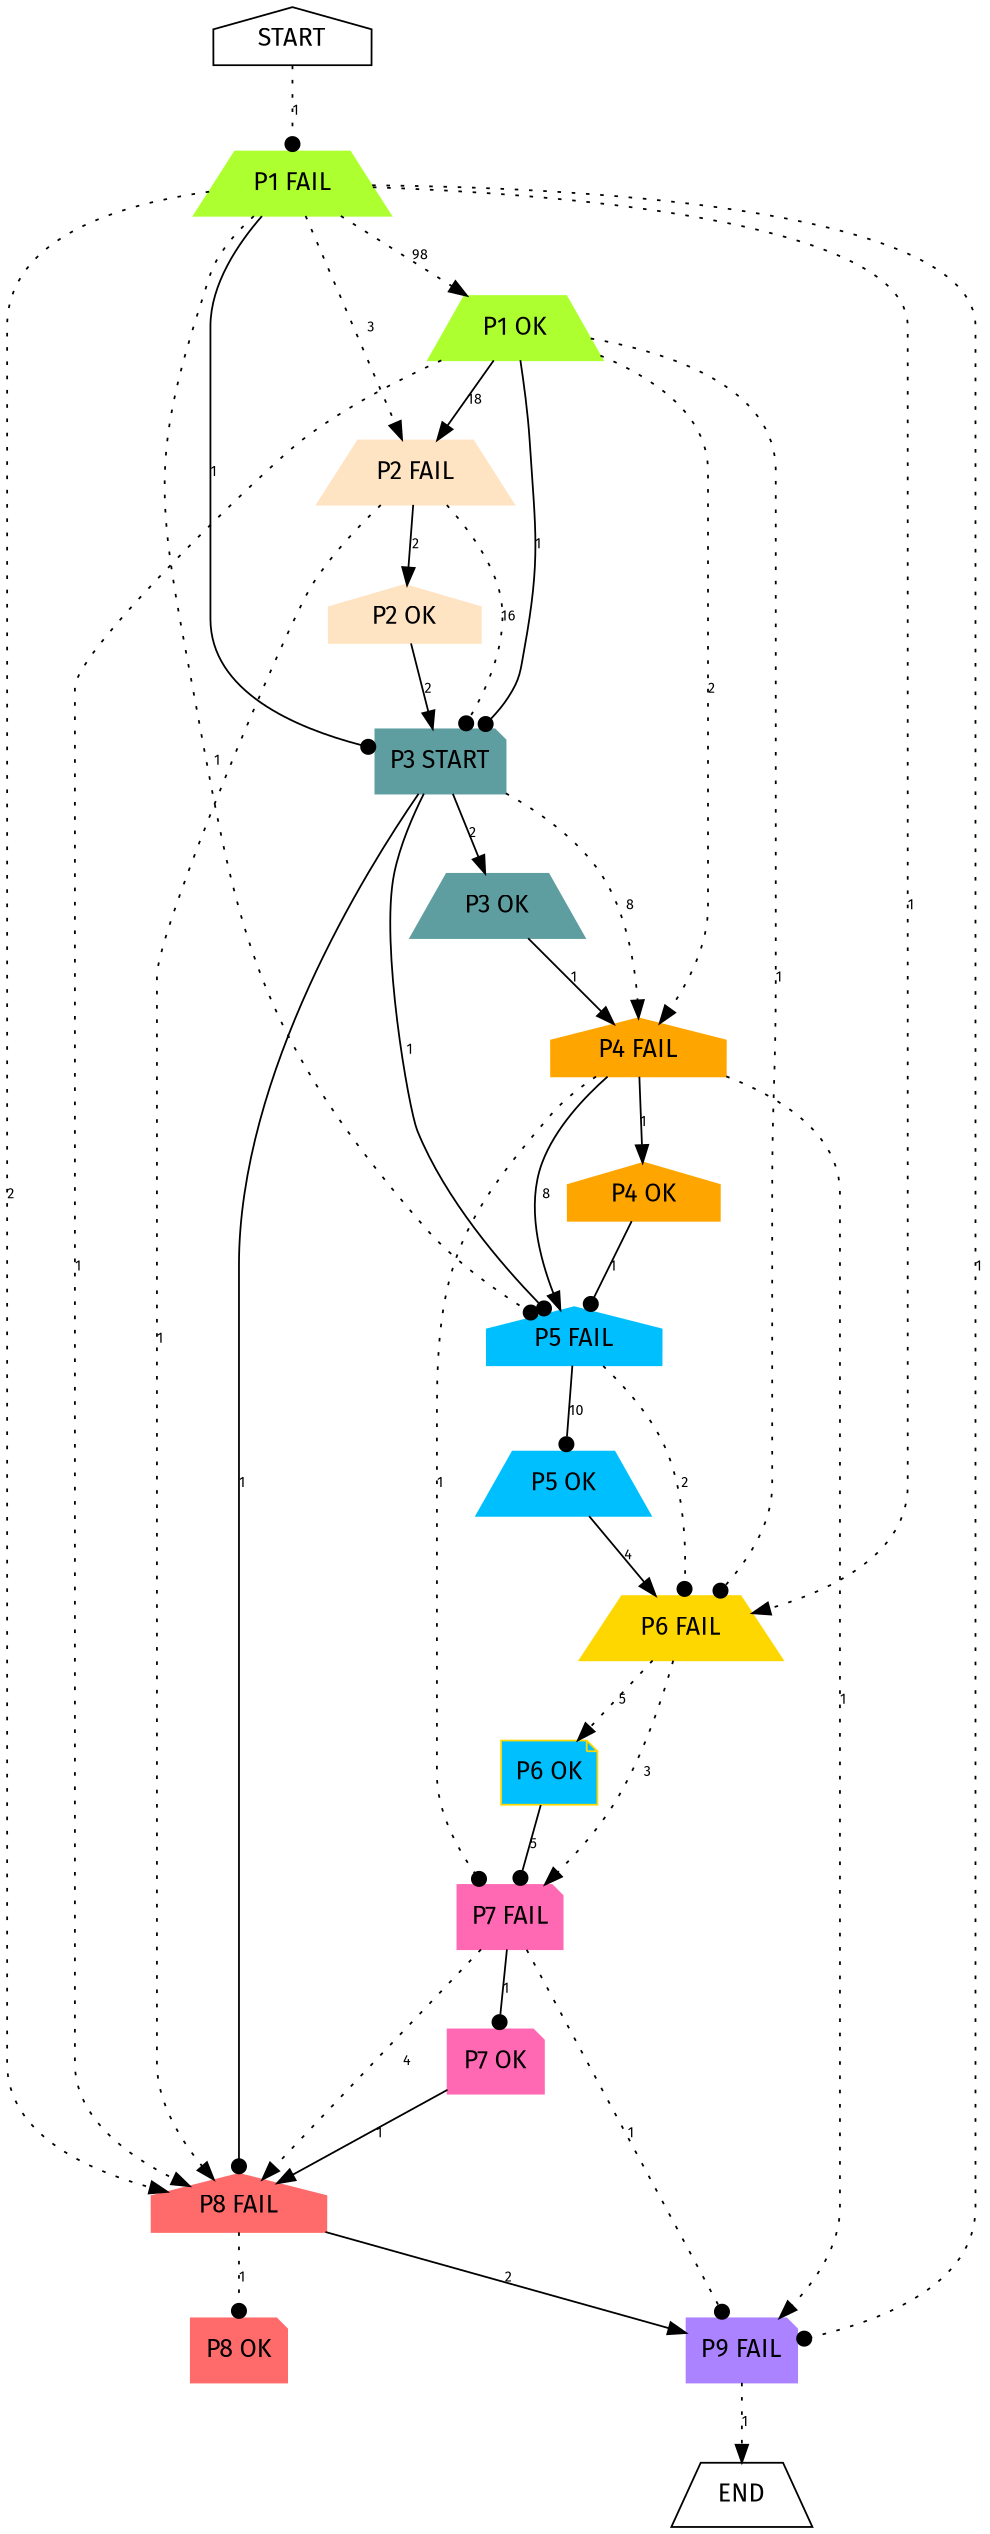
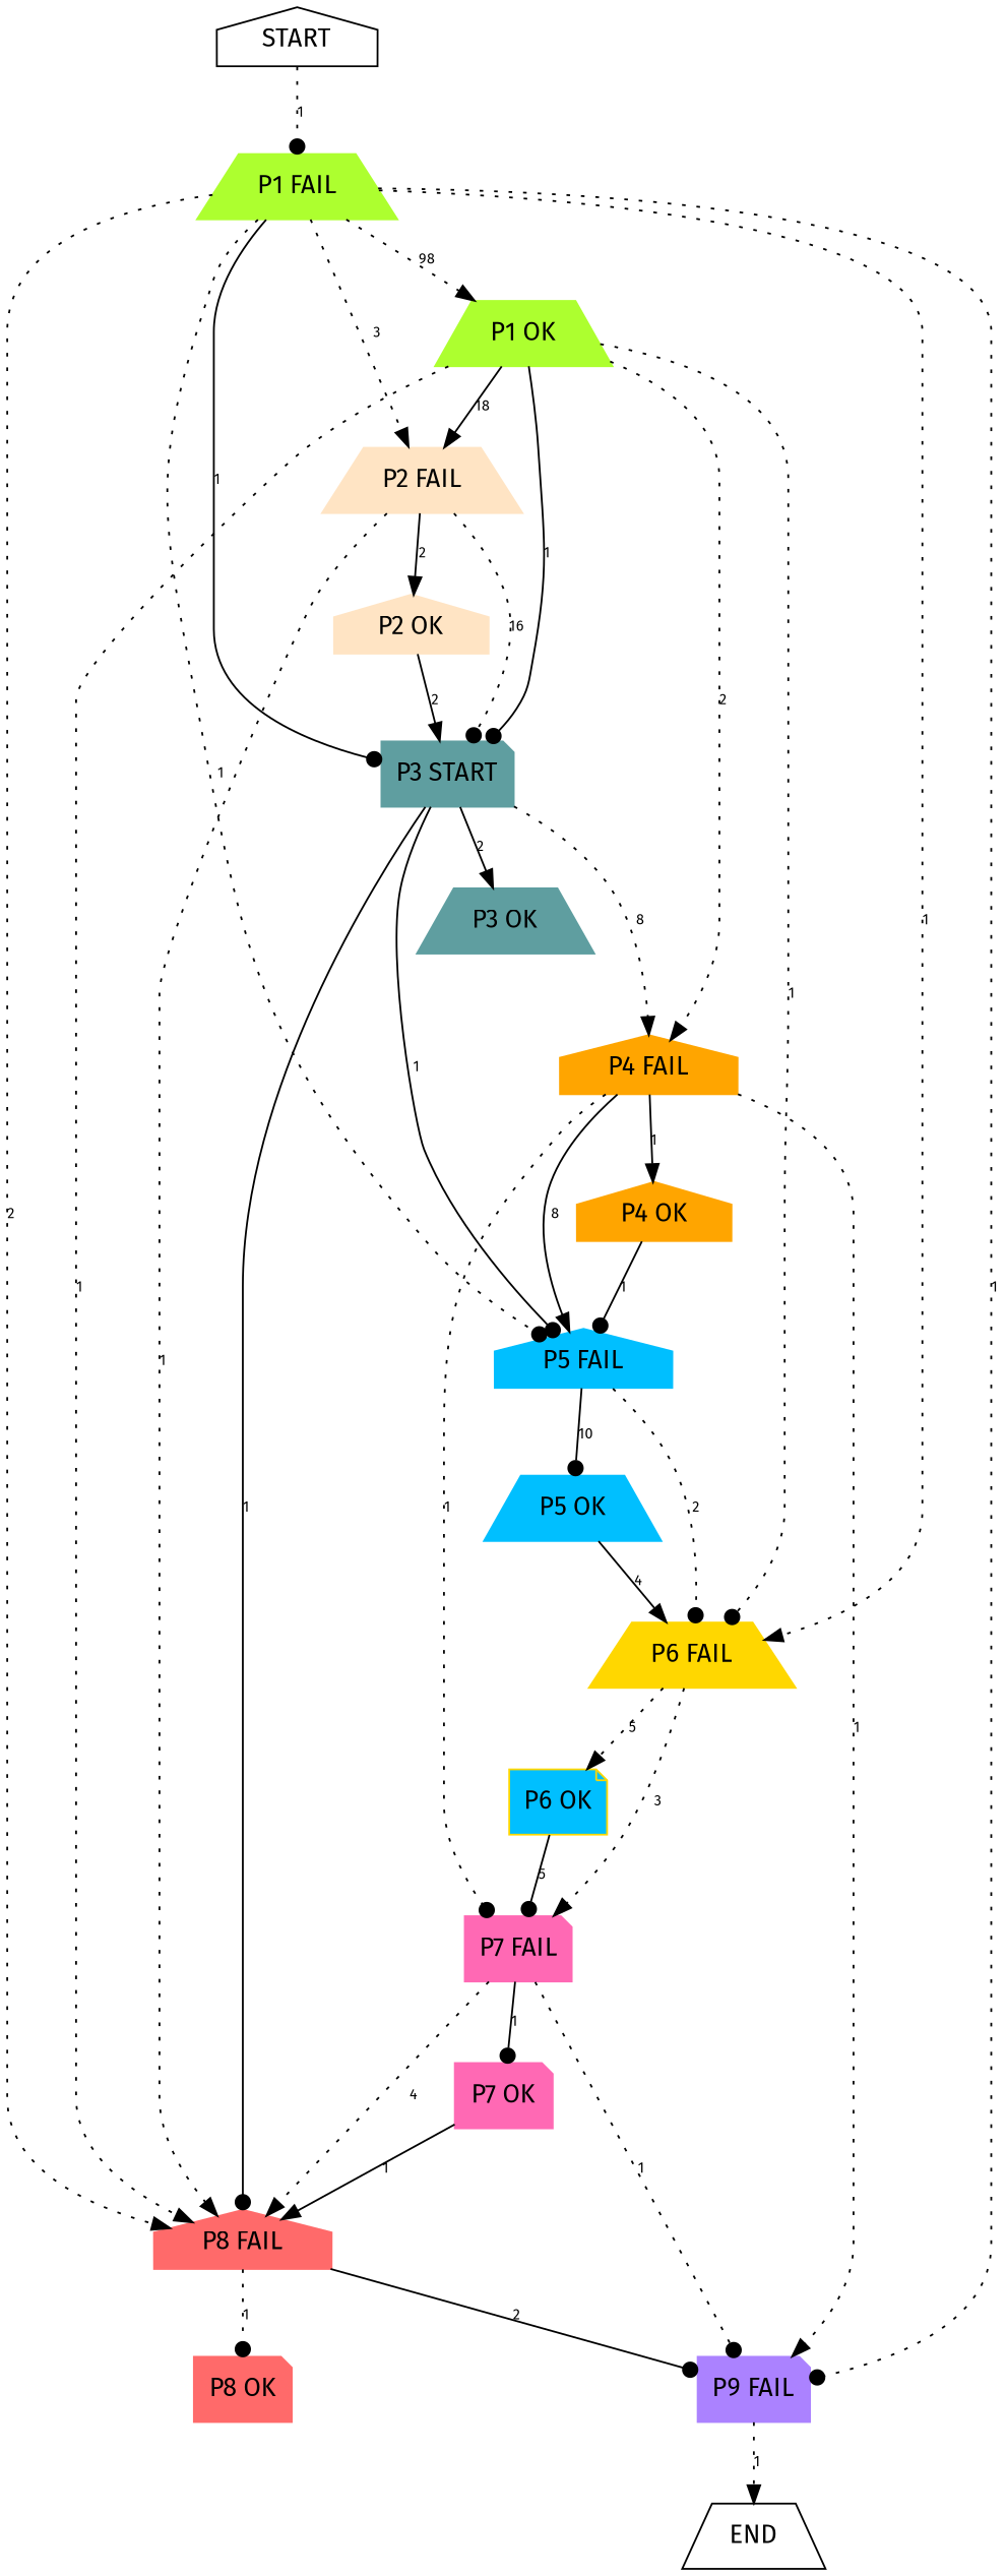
  digraph {
    fontname="Fira Sans"
    node [color=greenyellow fontname="Fira Sans" shape=trapezium style=filled]
    edge [arrowhead=normal fontname="Fira Sans" fontsize=8 labelfloat=false style=dotted]
    "P1 FAIL"
    "P1 OK"
    "P2 FAIL" [color=bisque]
    n4 [color=cadetblue label="P3 START" shape=note]
    "P5 FAIL" [color=deepskyblue shape=house]
    "P6 FAIL" [color=gold]
    "P8 FAIL" [color=indianred1 shape=house]
    "P9 FAIL" [color=mediumpurple1 shape=note]
    "P4 FAIL" [color=orange shape=house]
    "P2 OK" [color=bisque shape=house]
    "P3 OK" [color=cadetblue]
    "P5 OK" [color=deepskyblue]
    "P7 FAIL" [color=hotpink shape=note]
    "P6 OK" [color=gold fillcolor=deepskyblue shape=note]
    "P8 OK" [color=indianred1 shape=note]
    END [color=black fillcolor=white]
    "P4 OK" [color=orange shape=house]
    "P7 OK" [color=hotpink shape=note]
    START [color=black fillcolor=white shape=house]
    "P1 FAIL" -> "P1 OK" [label=98]
    "P1 FAIL" -> "P2 FAIL" [label=3]
    "P1 FAIL" -> n4 [arrowhead=dot label=1 style=solid]
    "P1 FAIL" -> "P5 FAIL" [arrowhead=dot label=1]
    "P1 FAIL" -> "P6 FAIL" [label=1]
    "P1 FAIL" -> "P8 FAIL" [label=2]
    "P1 FAIL" -> "P9 FAIL" [arrowhead=dot label=1]
    "P1 OK" -> "P2 FAIL" [label=18 style=solid]
    "P1 OK" -> n4 [arrowhead=dot label=1 style=solid]
    "P1 OK" -> "P6 FAIL" [arrowhead=dot label=1]
    "P1 OK" -> "P8 FAIL" [label=1]
    "P1 OK" -> "P4 FAIL" [label=2]
    "P2 FAIL" -> n4 [arrowhead=dot label=16]
    "P2 FAIL" -> "P8 FAIL" [label=1]
    "P2 FAIL" -> "P2 OK" [label=2 style=solid]
    n4 -> "P5 FAIL" [arrowhead=dot label=1 style=solid]
    n4 -> "P8 FAIL" [arrowhead=dot label=1 style=solid]
    n4 -> "P4 FAIL" [label=8]
    n4 -> "P3 OK" [label=2 style=solid]
    "P5 FAIL" -> "P6 FAIL" [arrowhead=dot label=2]
    "P5 FAIL" -> "P5 OK" [arrowhead=dot label=10 style=solid]
    "P6 FAIL" -> "P7 FAIL" [label=3]
    "P6 FAIL" -> "P6 OK" [label=5]
-   "P8 FAIL" -> "P9 FAIL" [label=2 style=solid]
+   "P8 FAIL" -> "P9 FAIL" [arrowhead=dot label=2 style=solid]
    "P8 FAIL" -> "P8 OK" [arrowhead=dot label=1]
    "P9 FAIL" -> END [label=1]
    "P4 FAIL" -> "P5 FAIL" [label=8 style=solid]
    "P4 FAIL" -> "P9 FAIL" [label=1]
    "P4 FAIL" -> "P7 FAIL" [arrowhead=dot label=1]
    "P4 FAIL" -> "P4 OK" [label=1 style=solid]
    "P2 OK" -> n4 [label=2 style=solid]
-   "P3 OK" -> "P4 FAIL" [label=1 style=solid]
    "P5 OK" -> "P6 FAIL" [label=4 style=solid]
    "P7 FAIL" -> "P8 FAIL" [label=4]
    "P7 FAIL" -> "P9 FAIL" [arrowhead=dot label=1]
    "P7 FAIL" -> "P7 OK" [arrowhead=dot label=1 style=solid]
    "P6 OK" -> "P7 FAIL" [arrowhead=dot label=5 style=solid]
    "P4 OK" -> "P5 FAIL" [arrowhead=dot label=1 style=solid]
    "P7 OK" -> "P8 FAIL" [label=1 style=solid]
    START -> "P1 FAIL" [arrowhead=dot label=1]
  }
